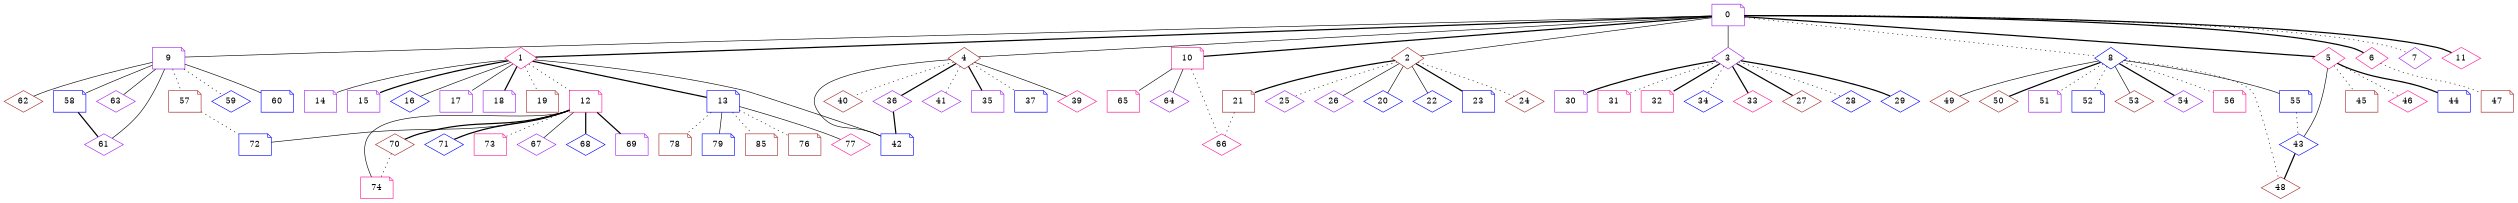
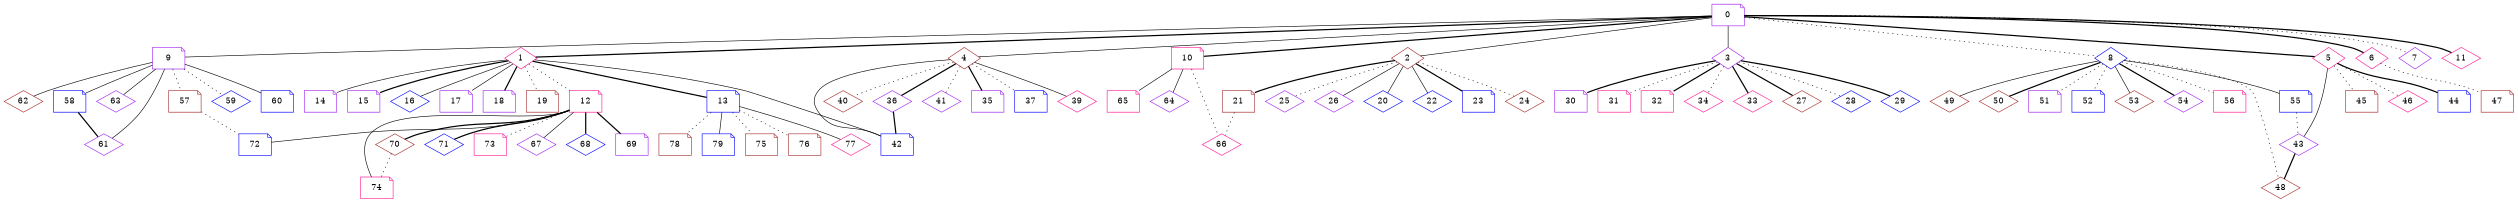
  graph {
    node [color=purple shape=diamond]
    edge [style=dotted]
    0 [shape=note]
    1 [color=deeppink]
    2 [color=brown]
    3
    4 [color=brown]
    5 [color=deeppink]
    6 [color=deeppink]
    7
    8 [color=blue]
    9 [shape=note]
    10 [color=deeppink shape=note]
    11 [color=deeppink]
    12 [color=deeppink shape=note]
    13 [color=blue shape=note]
    14 [shape=note]
    15 [shape=note]
    16 [color=blue]
    17 [shape=note]
    18 [shape=note]
    19 [color=brown shape=note]
    42 [color=blue shape=note]
    20 [color=blue]
    21 [color=brown shape=note]
    22 [color=blue]
    23 [color=blue shape=note]
    24 [color=brown]
    25
    26
    32 [color=deeppink shape=note]
-   34 [color=blue]
+   34 [color=deeppink]
    33 [color=deeppink]
    27 [color=brown]
    28 [color=blue]
    29 [color=blue]
    30 [shape=note]
    31 [color=deeppink shape=note]
    35 [shape=note]
    36
    37 [color=blue shape=note]
    39 [color=deeppink]
    40 [color=brown]
    41
-   43 [color=blue]
+   43
    44 [color=blue shape=note]
    45 [color=brown shape=note]
    46 [color=deeppink]
    47 [color=brown shape=note]
    48 [color=brown]
    49 [color=brown]
    50 [color=brown]
    51 [shape=note]
    52 [color=blue shape=note]
    53 [color=brown]
    54
    55 [color=blue shape=note]
    56 [color=deeppink shape=note]
    57 [color=brown shape=note]
    58 [color=blue shape=note]
    59 [color=blue]
    60 [color=blue shape=note]
    61
    62 [color=brown]
    63
    64
    66 [color=deeppink]
    65 [color=deeppink shape=note]
    67
    68 [color=blue]
    69 [shape=note]
    70 [color=brown]
    71 [color=blue]
    72 [color=blue shape=note]
    73 [color=deeppink shape=note]
    74 [color=deeppink shape=note]
-   75 [color=brown shape=note label=85]
+   75 [color=brown shape=note]
    76 [color=brown shape=note]
    77 [color=deeppink]
    78 [color=brown shape=note]
    79 [color=blue shape=note]
    0 -- 1 [style=bold]
    0 -- 2 [style=solid]
    0 -- 3 [style=solid]
    0 -- 4 [style=solid]
    0 -- 5 [style=bold]
    0 -- 6 [style=bold]
    0 -- 7
    0 -- 8
    0 -- 9 [style=solid]
    0 -- 10 [style=bold]
    0 -- 11 [style=bold]
    1 -- 12
    1 -- 13 [style=bold]
    1 -- 14 [style=solid]
    1 -- 15 [style=bold]
    1 -- 16 [style=solid]
    1 -- 17 [style=solid]
    1 -- 18 [style=bold]
    1 -- 19
    1 -- 42 [style=solid]
    2 -- 20 [style=solid]
    2 -- 21 [style=bold]
    2 -- 22 [style=solid]
    2 -- 23 [style=bold]
    2 -- 24
    2 -- 25
    2 -- 26 [style=solid]
    3 -- 32 [style=bold]
    3 -- 34
    3 -- 33 [style=bold]
    3 -- 27 [style=bold]
    3 -- 28
    3 -- 29 [style=bold]
    3 -- 30 [style=bold]
    3 -- 31
    4 -- 42 [style=solid]
    4 -- 35 [style=bold]
    4 -- 36 [style=bold]
    4 -- 37
    4 -- 39 [style=solid]
    4 -- 40
    4 -- 41
    5 -- 43 [style=solid]
    5 -- 44 [style=bold]
    5 -- 45
    5 -- 46
    6 -- 47
    8 -- 48
    8 -- 49 [style=solid]
    8 -- 50 [style=bold]
    8 -- 51
    8 -- 52
    8 -- 53 [style=solid]
    8 -- 54 [style=bold]
    8 -- 55 [style=solid]
    8 -- 56
    9 -- 57
    9 -- 58 [style=solid]
    9 -- 59
    9 -- 60 [style=solid]
    9 -- 61 [style=solid]
    9 -- 62 [style=solid]
    9 -- 63 [style=solid]
    10 -- 64 [style=solid]
    10 -- 66
    10 -- 65 [style=solid]
    12 -- 67 [style=solid]
    12 -- 68 [style=bold]
    12 -- 69 [style=bold]
    12 -- 70 [style=bold]
    12 -- 71 [style=bold]
    12 -- 72 [style=solid]
    12 -- 73
    12 -- 74 [style=solid]
    13 -- 75
    13 -- 76
    13 -- 77 [style=solid]
    13 -- 78
    13 -- 79 [style=solid]
    21 -- 66
    36 -- 42 [style=bold]
    43 -- 48 [style=bold]
    55 -- 43
    57 -- 72
    58 -- 61 [style=bold]
    70 -- 74
  }
